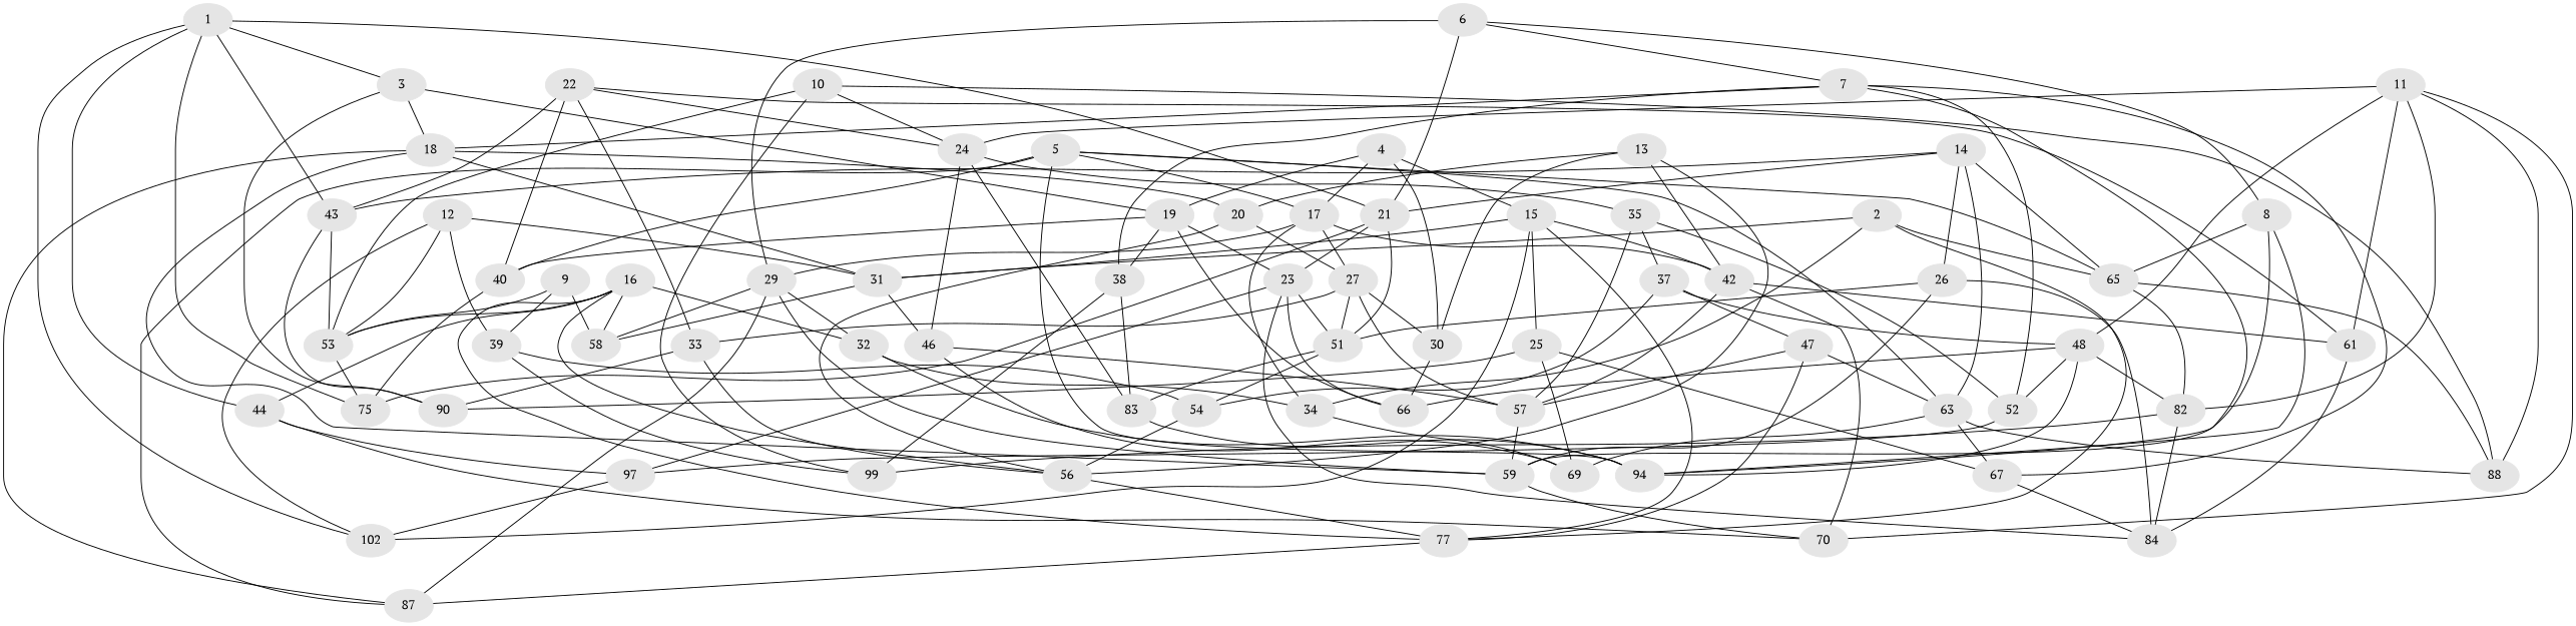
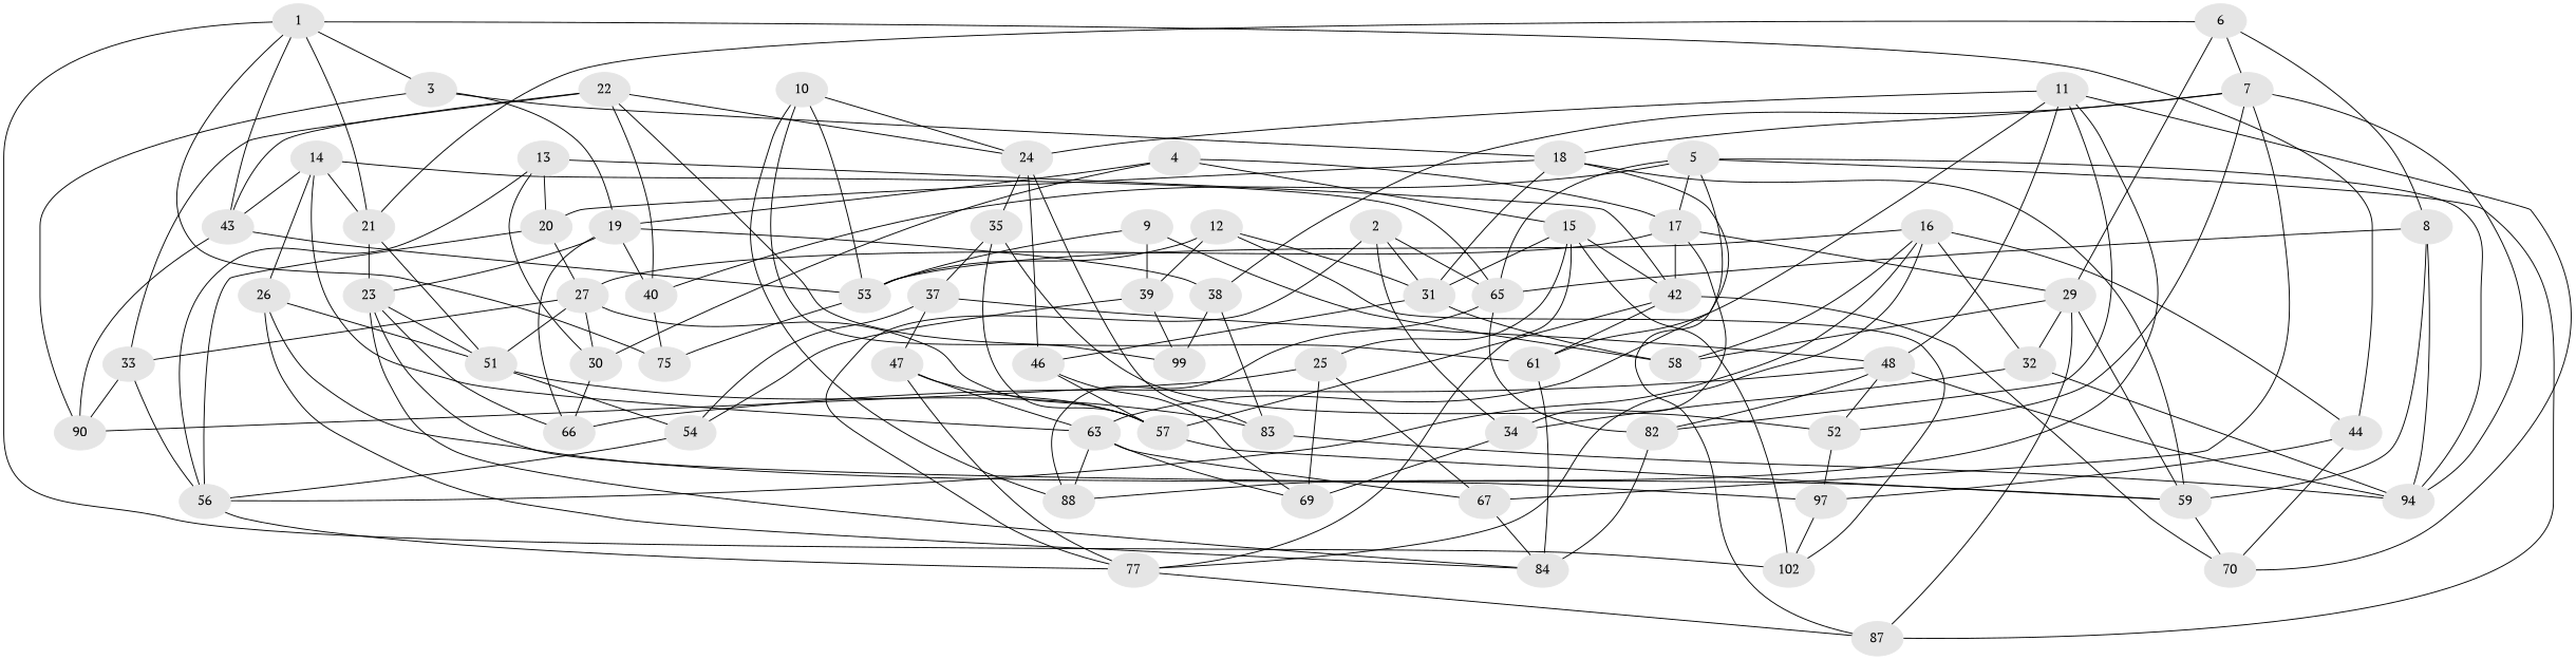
  graph {
    fontname="PT Serif"
    node [color=gray90 fontname="PT Serif" style=filled]
    edge [fontname="PT Serif"]
    1 [super="+62"]
    3
    21 [super="+74"]
    43 [super="+78"]
    44
    75
    102
    18 [super="+79"]
    19 [super="+101"]
    90
    23 [super="+93"]
    51 [super="+76"]
    53 [super="+55"]
    70
    97
    31 [super="+72"]
    58
    46
    2
    34
    65 [super="+95"]
    77 [super="+80"]
    69
    88
    82 [super="+89"]
    87
    59 [super="+86"]
    20
    40
    38
    66
    15 [super="+50"]
    42 [super="+60"]
    25
    4
    17 [super="+81"]
    30
    29 [super="+73"]
    27 [super="+36"]
    5 [super="+28"]
    63 [super="+68"]
    94 [super="+100"]
    67
    7 [super="+98"]
    52
    6
    8
    32
    99
    83
    84 [super="+91"]
    14 [super="+64"]
    26
    9
    39
    54
    24 [super="+41"]
    35
    10
    11 [super="+45"]
    48 [super="+49"]
    61
    12
    13
    56 [super="+92"]
    57 [super="+85"]
    16 [super="+71"]
    33
    22 [super="+96"]
    37
    47
    1 -- 3
    1 -- 21
    1 -- 43
    1 -- 44
    1 -- 75
    1 -- 102
    3 -- 18
    3 -- 19
    3 -- 90
-   21 -- 75
    21 -- 23
    21 -- 51
    43 -- 90
    43 -- 53
    44 -- 70
    44 -- 97
    18 -- 31
    18 -- 87
    18 -- 59
    18 -- 20
    19 -- 23
    19 -- 40
    19 -- 38
    19 -- 66
    23 -- 51
    23 -- 97
    23 -- 66
    23 -- 84
    51 -- 83
    51 -- 54
    53 -- 75
    97 -- 102
    31 -- 58
    31 -- 46
    46 -- 69
    46 -- 57
    2 -- 31
    2 -- 34
    2 -- 65
    2 -- 77
    34 -- 69
    65 -- 88
    65 -- 82
    77 -- 87
-   82 -- 99
    82 -- 84 [weight=2]
    59 -- 70
    20 -- 27
    20 -- 56
    40 -- 75
    38 -- 99
    38 -- 83
    15 -- 102
    15 -- 31
    15 -- 77
    15 -- 42
    15 -- 25
    42 -- 70
    42 -- 61
    42 -- 57
    25 -- 90
    25 -- 69
    25 -- 67
    4 -- 19
    4 -- 15
    4 -- 17
    4 -- 30
    17 -- 34
    17 -- 42
    17 -- 29
    17 -- 27
    30 -- 66
    29 -- 58
    29 -- 87
    29 -- 59
    29 -- 32
    27 -- 51
    27 -- 30
    27 -- 57
    27 -- 33
    5 -- 65
    5 -- 87
    5 -- 40
    5 -- 17
    5 -- 63
    5 -- 94
    63 -- 69
    63 -- 88
    63 -- 67
    67 -- 84
    7 -- 18
    7 -- 38
    7 -- 94
    7 -- 67
    7 -- 52
    52 -- 97
    6 -- 21
    6 -- 29
    6 -- 7
    6 -- 8
    8 -- 65
    8 -- 59
    8 -- 94
    32 -- 34
    32 -- 94
    83 -- 94
    14 -- 21
    14 -- 43
    14 -- 65
    14 -- 63
    14 -- 26
    26 -- 51
    26 -- 59
    26 -- 84
    9 -- 53
    9 -- 58
    9 -- 39
    39 -- 99
    39 -- 54
    54 -- 56
    24 -- 46
    24 -- 83
    24 -- 35
    35 -- 52
    35 -- 57
    35 -- 37
    10 -- 53
    10 -- 88
    10 -- 99
    10 -- 24
    11 -- 70
    11 -- 88
    11 -- 82
    11 -- 24
    11 -- 48
    11 -- 61
    48 -- 82
    48 -- 66
    48 -- 94
    48 -- 52
    61 -- 84
    12 -- 102
    12 -- 53
    12 -- 31
    12 -- 39
    13 -- 20
    13 -- 42
    13 -- 30
    13 -- 56
    56 -- 77
    57 -- 59
    16 -- 44
    16 -- 53
    16 -- 58
    16 -- 77
    16 -- 32
    16 -- 56
    33 -- 90
    33 -- 56
    22 -- 43 [weight=2]
    22 -- 40
    22 -- 24
    22 -- 61
    22 -- 33
    37 -- 54
    37 -- 48
    37 -- 47
    47 -- 77
    47 -- 63
    47 -- 57
  }
